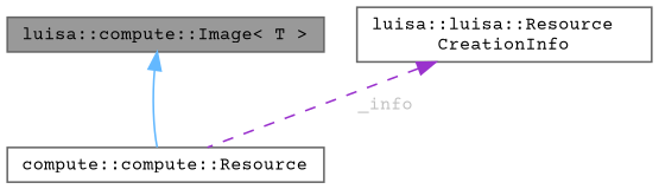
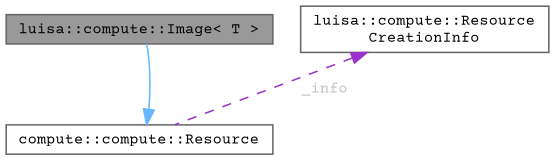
  digraph {
    fontname="Courier Prime"
    node [color=gray40 fillcolor=white fontname="Courier Prime" fontsize=10 shape=box style=filled]
    edge [dir=back fontname="Courier Prime" fontsize=10 labelfontname=Helvetica labelfontsize=10]
    n1 [fillcolor=grey60 fontcolor=black height=0.2 label="luisa::compute::Image\< T \>" width=0.4]
    n2 [height=0.2 label="compute::compute::Resource" width=0.4]
-   n3 [height=0.2 label="luisa::luisa::Resource\lCreationInfo" width=0.4]
-   n1 -> n2 [color=steelblue1 style=solid]
+   n3 [height=0.2 label="luisa::compute::Resource\lCreationInfo" width=0.4]
+   n2 -> n1 [color=steelblue1 style=solid]
    n3 -> n2 [color=darkorchid3 fontcolor=grey label=" _info" style=dashed]
  }
